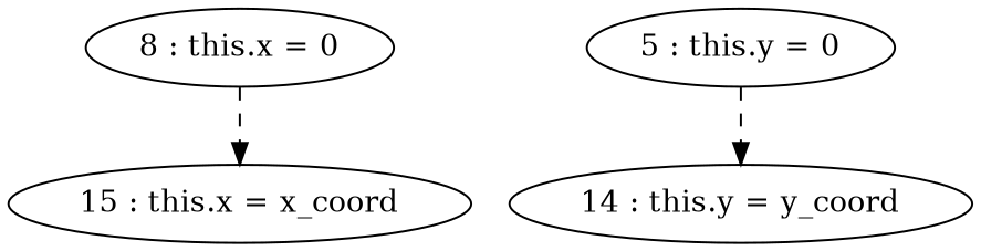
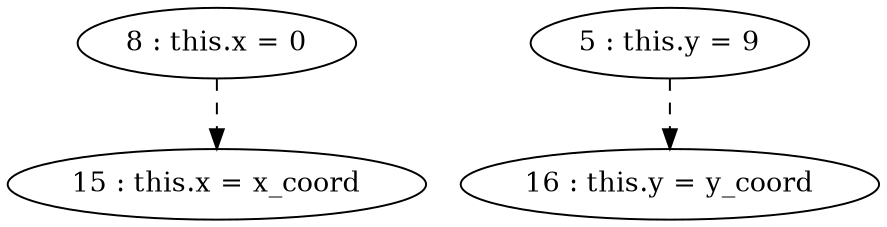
  digraph {
    edge [style=dashed]
    n1 [label="8 : this.x = 0"]
    "15 : this.x = x_coord"
-   "5 : this.y = 0"
-   "16 : this.y = y_coord" [label="14 : this.y = y_coord"]
+   "5 : this.y = 0" [label="5 : this.y = 9"]
+   "16 : this.y = y_coord"
    n1 -> "15 : this.x = x_coord"
    "5 : this.y = 0" -> "16 : this.y = y_coord"
  }
